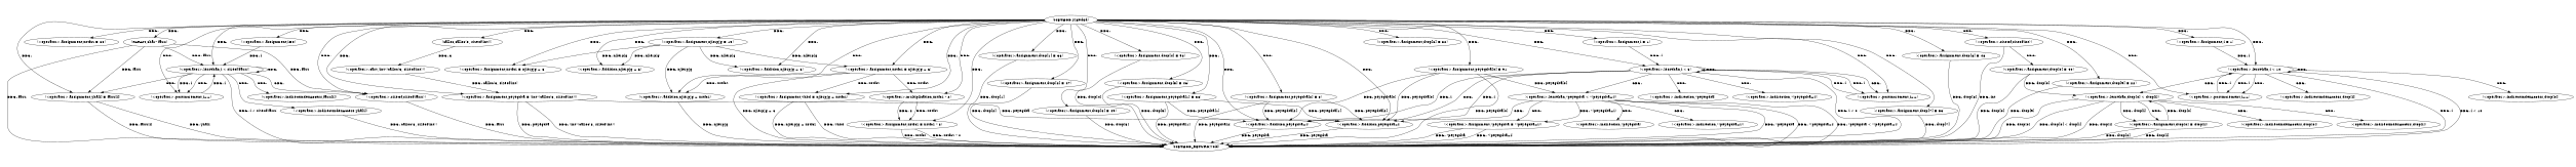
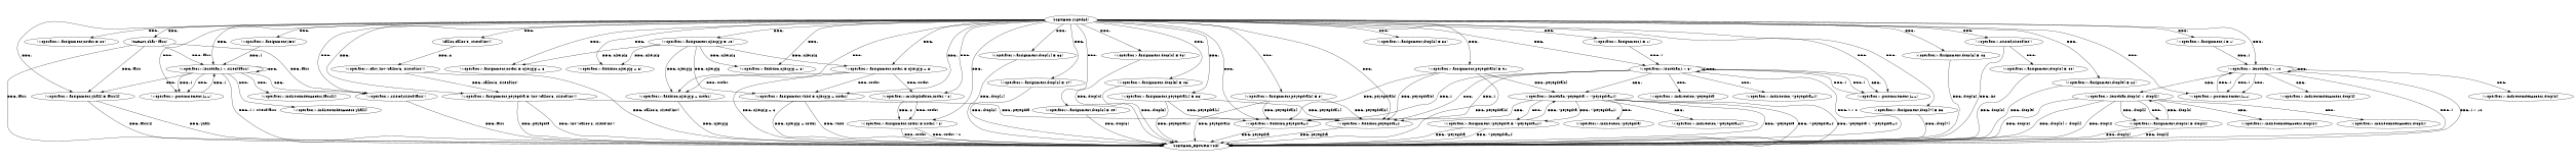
  digraph {
    n1 [label="(METHOD,yzgedqd)"]
    n2 [label="(PARAM,char* fauu)"]
    n3 [label="(<operator>.assignment,xstfcz = 68)"]
    n4 [label="(<operator>.assignment,i=0)"]
    n5 [label="(<operator>.lessThan,i < sizeof(fauu))"]
    n6 [label="(<operator>.sizeOf,sizeof(fauu))"]
    n7 [label="(<operator>.postIncrement,i++)"]
    n8 [label="(<operator>.assignment,yha[i] = fauu[i])"]
    n9 [label="(<operator>.assignment,njierpjg = 15)"]
    n10 [label="(<operator>.assignment,xstfcz = njierpjg + 6)"]
    n11 [label="(<operator>.addition,njierpjg + 6)"]
    n12 [label="(<operator>.assignment,peyegdta = (int*)calloc(3, sizeof(int)))"]
    n13 [label="(calloc,calloc(3, sizeof(int)))"]
    n14 [label="(<operator>.sizeOf,sizeof(int))"]
    n15 [label="(<operator>.assignment,dtop[1] = 36)"]
    n16 [label="(<operator>.assignment,dtop[2] = 47)"]
    n17 [label="(<operator>.assignment,xstfcz = njierpjg + 6)"]
    n18 [label="(<operator>.addition,njierpjg + 6)"]
    n19 [label="(<operator>.assignment,dtop[3] = 49)"]
    n20 [label="(<operator>.assignment,peyegdta[0] = 91)"]
    n21 [label="(<operator>.assignment,dtop[4] = 92)"]
    n22 [label="(<operator>.assignment,peyegdta[1] = 38)"]
    n23 [label="(<operator>.assignment,vhbd = njierpjg + xstfcz)"]
    n24 [label="(<operator>.addition,njierpjg + xstfcz)"]
    n25 [label="(<operator>.assignment,xstfcz = xstfcz * 2)"]
    n26 [label="(<operator>.multiplication,xstfcz * 2)"]
    n27 [label="(<operator>.assignment,dtop[5] = 46)"]
    n28 [label="(<operator>.assignment,peyegdta[2] = 3)"]
    n29 [label="(<operator>.assignment,dtop[6] = 32)"]
    n30 [label="(<operator>.assignment,i = 1)"]
    n31 [label="(<operator>.lessThan,i < 3)"]
    n32 [label="(<operator>.postIncrement,i++)"]
    n33 [label="(<operator>.addition,peyegdta+i)"]
    n34 [label="(<operator>.addition,peyegdta+i)"]
    n35 [label="(<operator>.assignment,dtop[7] = 53)"]
    n36 [label="(<operator>.assignment,dtop[8] = 48)"]
    n37 [label="(<operator>.assignment,dtop[9] = 22)"]
    n38 [label="(<operator>.assignment,i = 1)"]
    n39 [label="(<operator>.lessThan,i < 10)"]
    n40 [label="(<operator>.postIncrement,i++)"]
    n41 [label="(METHOD_RETURN,void)"]
    n42 [label="(<operator>.indirectIndexAccess,yha[i])"]
    n43 [label="(<operator>.indirectIndexAccess,fauu[i])"]
    n44 [label="(<operator>.assignment,dtop[0] = 40)"]
    n45 [label="(<operator>.lessThan,dtop[0] < dtop[i])"]
    n46 [label="(<operator>.cast,(int*)calloc(3, sizeof(int)))"]
    n47 [label="(<operator>.lessThan,*peyegdta < *(peyegdta+i))"]
    n48 [label="(<operator>.indirection,*peyegdta)"]
    n49 [label="(<operator>.indirection,*(peyegdta+i))"]
    n50 [label="(<operator>.indirectIndexAccess,dtop[0])"]
    n51 [label="(<operator>.indirectIndexAccess,dtop[i])"]
    n52 [label="(<operator>.assignment,dtop[0] = dtop[i])"]
    n53 [label="(<operator>.indirectIndexAccess,dtop[0])"]
    n54 [label="(<operator>.indirectIndexAccess,dtop[i])"]
    n55 [label="(<operator>.assignment,*peyegdta = *(peyegdta+i))"]
    n56 [label="(<operator>.indirection,*peyegdta)"]
    n57 [label="(<operator>.indirection,*(peyegdta+i))"]
    n1 -> n2 [label="DDG: "]
    n1 -> n3 [label="DDG: "]
    n1 -> n4 [label="DDG: "]
    n1 -> n5 [label="DDG: "]
    n1 -> n6 [label="DDG: "]
    n1 -> n7 [label="DDG: "]
    n1 -> n8 [label="DDG: "]
    n1 -> n9 [label="DDG: "]
    n1 -> n10 [label="DDG: "]
    n1 -> n11 [label="DDG: "]
    n1 -> n12 [label="DDG: "]
    n1 -> n13 [label="DDG: "]
-   n1 -> n14 [label="CDG: "]
+   n1 -> n14 [label="DDG: "]
    n1 -> n15 [label="DDG: "]
    n1 -> n16 [label="DDG: "]
    n1 -> n17 [label="DDG: "]
    n1 -> n18 [label="DDG: "]
    n1 -> n19 [label="DDG: "]
    n1 -> n20 [label="DDG: "]
    n1 -> n21 [label="DDG: "]
    n1 -> n22 [label="DDG: "]
    n1 -> n23 [label="DDG: "]
    n1 -> n24 [label="DDG: "]
    n1 -> n25 [label="DDG: "]
    n1 -> n26 [label="DDG: "]
    n1 -> n27 [label="DDG: "]
    n1 -> n28 [label="DDG: "]
    n1 -> n29 [label="DDG: "]
    n1 -> n30 [label="DDG: "]
    n1 -> n31 [label="DDG: "]
    n1 -> n32 [label="DDG: "]
    n1 -> n33 [label="DDG: "]
    n1 -> n34 [label="DDG: "]
    n1 -> n35 [label="DDG: "]
    n1 -> n36 [label="DDG: "]
    n1 -> n37 [label="DDG: "]
    n1 -> n38 [label="DDG: "]
    n1 -> n39 [label="DDG: "]
    n1 -> n40 [label="DDG: "]
    n2 -> n5 [label="DDG: fauu"]
    n2 -> n6 [label="DDG: fauu"]
    n2 -> n8 [label="DDG: fauu"]
    n2 -> n41 [label="DDG: fauu"]
    n4 -> n5 [label="DDG: i"]
    n5 -> n5 [label="CDG: "]
    n5 -> n6 [label="CDG: "]
    n5 -> n7 [label="DDG: i"]
    n5 -> n7 [label="CDG: "]
    n5 -> n8 [label="CDG: "]
    n5 -> n41 [label="DDG: i < sizeof(fauu)"]
    n5 -> n42 [label="CDG: "]
    n5 -> n43 [label="CDG: "]
    n6 -> n41 [label="DDG: fauu"]
    n7 -> n5 [label="DDG: i"]
    n8 -> n41 [label="DDG: fauu[i]"]
    n8 -> n41 [label="DDG: yha[i]"]
    n9 -> n10 [label="DDG: njierpjg"]
    n9 -> n11 [label="DDG: njierpjg"]
    n9 -> n17 [label="DDG: njierpjg"]
    n9 -> n18 [label="DDG: njierpjg"]
+   n9 -> n23 [label="DDG: njierpjg"]
    n9 -> n24 [label="DDG: njierpjg"]
    n12 -> n33 [label="DDG: peyegdta"]
    n12 -> n41 [label="DDG: peyegdta"]
    n12 -> n41 [label="DDG: (int*)calloc(3, sizeof(int))"]
    n13 -> n46 [label="DDG: 3"]
    n14 -> n41 [label="DDG: int"]
    n14 -> n44 [label="DDG: "]
    n15 -> n41 [label="DDG: dtop[1]"]
    n16 -> n41 [label="DDG: dtop[2]"]
    n17 -> n23 [label="DDG: xstfcz"]
    n17 -> n24 [label="DDG: xstfcz"]
    n17 -> n26 [label="DDG: xstfcz"]
    n17 -> n41 [label="DDG: njierpjg + 6"]
    n19 -> n41 [label="DDG: dtop[3]"]
    n20 -> n33 [label="DDG: peyegdta[0]"]
    n20 -> n34 [label="DDG: peyegdta[0]"]
    n20 -> n41 [label="DDG: peyegdta[0]"]
    n20 -> n47 [label="DDG: peyegdta[0]"]
    n21 -> n41 [label="DDG: dtop[4]"]
    n22 -> n33 [label="DDG: peyegdta[1]"]
    n22 -> n34 [label="DDG: peyegdta[1]"]
    n22 -> n41 [label="DDG: peyegdta[1]"]
    n23 -> n41 [label="DDG: njierpjg + xstfcz"]
    n23 -> n41 [label="DDG: vhbd"]
    n24 -> n41 [label="DDG: njierpjg"]
    n25 -> n41 [label="DDG: xstfcz"]
    n25 -> n41 [label="DDG: xstfcz * 2"]
    n26 -> n25 [label="DDG: xstfcz"]
    n26 -> n25 [label="DDG: 2"]
    n27 -> n41 [label="DDG: dtop[5]"]
    n28 -> n33 [label="DDG: peyegdta[2]"]
    n28 -> n34 [label="DDG: peyegdta[2]"]
    n28 -> n41 [label="DDG: peyegdta[2]"]
    n30 -> n31 [label="DDG: i"]
    n31 -> n31 [label="CDG: "]
    n31 -> n32 [label="DDG: i"]
    n31 -> n32 [label="CDG: "]
    n31 -> n33 [label="DDG: i"]
    n31 -> n33 [label="CDG: "]
    n31 -> n34 [label="DDG: i"]
    n31 -> n41 [label="DDG: i < 3"]
    n31 -> n47 [label="CDG: "]
    n31 -> n48 [label="CDG: "]
    n31 -> n49 [label="CDG: "]
    n32 -> n31 [label="DDG: i"]
    n33 -> n41 [label="DDG: peyegdta"]
    n34 -> n41 [label="DDG: peyegdta"]
    n35 -> n41 [label="DDG: dtop[7]"]
    n36 -> n41 [label="DDG: dtop[8]"]
    n37 -> n41 [label="DDG: dtop[9]"]
    n38 -> n39 [label="DDG: i"]
    n39 -> n39 [label="CDG: "]
    n39 -> n40 [label="DDG: i"]
    n39 -> n40 [label="CDG: "]
    n39 -> n41 [label="DDG: i"]
    n39 -> n41 [label="DDG: i < 10"]
    n39 -> n45 [label="CDG: "]
    n39 -> n50 [label="CDG: "]
    n39 -> n51 [label="CDG: "]
    n40 -> n39 [label="DDG: i"]
    n44 -> n41 [label="DDG: dtop[0]"]
-   n44 -> n45 [label="DDG: dtop[0]"]
    n45 -> n41 [label="DDG: dtop[0]"]
    n45 -> n41 [label="DDG: dtop[0] < dtop[i]"]
    n45 -> n41 [label="DDG: dtop[i]"]
    n45 -> n52 [label="DDG: dtop[i]"]
    n45 -> n52 [label="CDG: "]
    n45 -> n53 [label="CDG: "]
    n45 -> n54 [label="CDG: "]
    n46 -> n12 [label="DDG: calloc(3, sizeof(int))"]
-   n42 -> n41 [label="DDG: calloc(3, sizeof(int))"]
+   n46 -> n41 [label="DDG: calloc(3, sizeof(int))"]
    n47 -> n34 [label="CDG: "]
    n47 -> n41 [label="DDG: *peyegdta"]
    n47 -> n41 [label="DDG: *(peyegdta+i)"]
    n47 -> n41 [label="DDG: *peyegdta < *(peyegdta+i)"]
    n47 -> n55 [label="DDG: *(peyegdta+i)"]
    n47 -> n55 [label="CDG: "]
    n47 -> n56 [label="CDG: "]
    n47 -> n57 [label="CDG: "]
    n52 -> n41 [label="DDG: dtop[i]"]
    n52 -> n41 [label="DDG: dtop[0]"]
    n52 -> n45 [label="DDG: dtop[0]"]
    n55 -> n41 [label="DDG: *(peyegdta+i)"]
    n55 -> n41 [label="DDG: *peyegdta"]
+   n55 -> n47 [label="DDG: *peyegdta"]
  }
